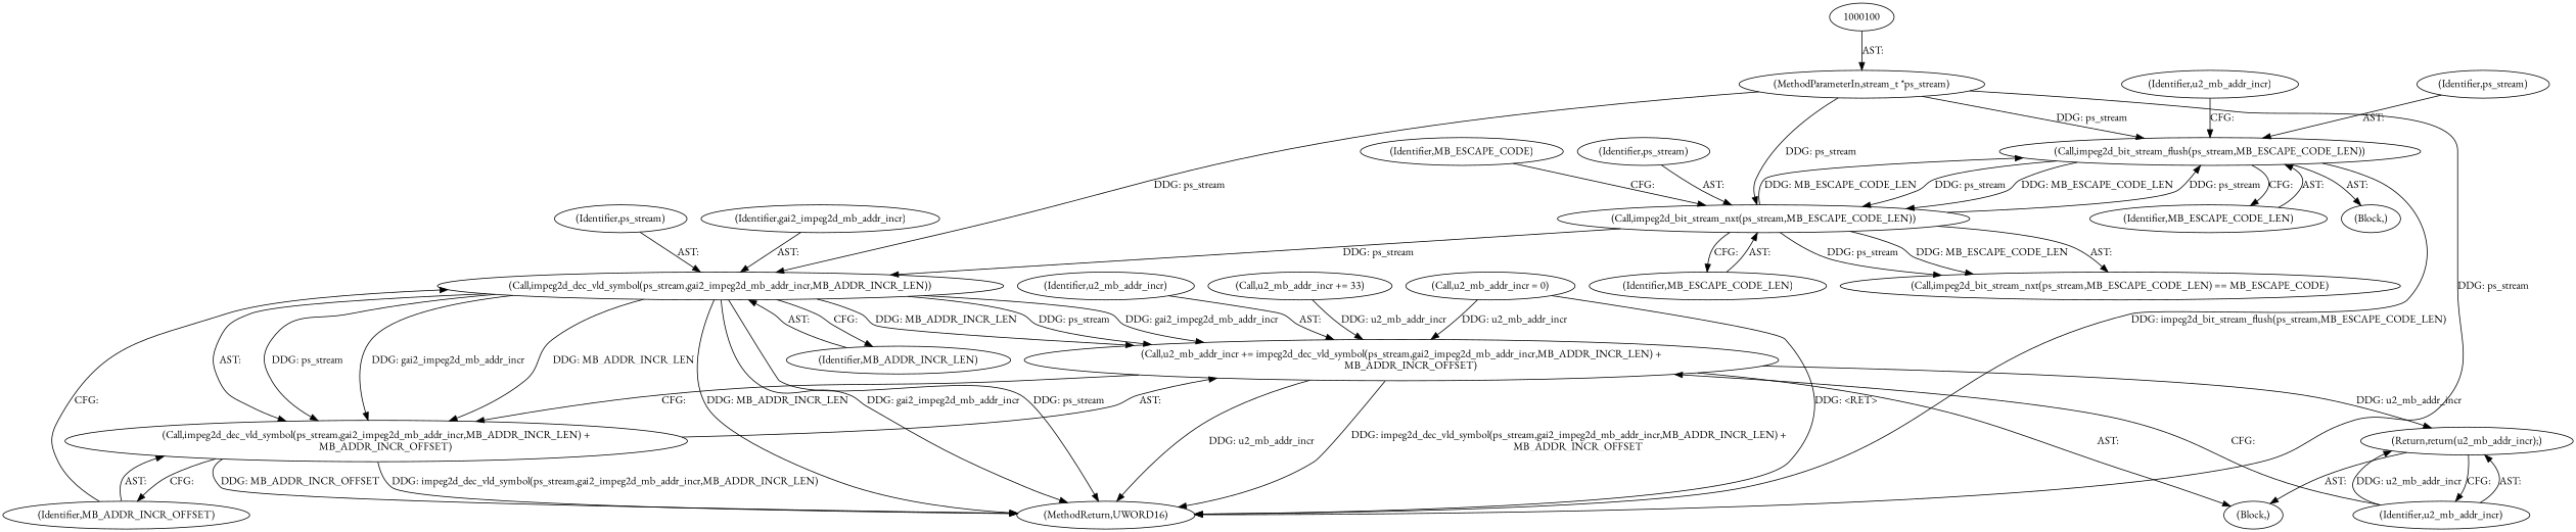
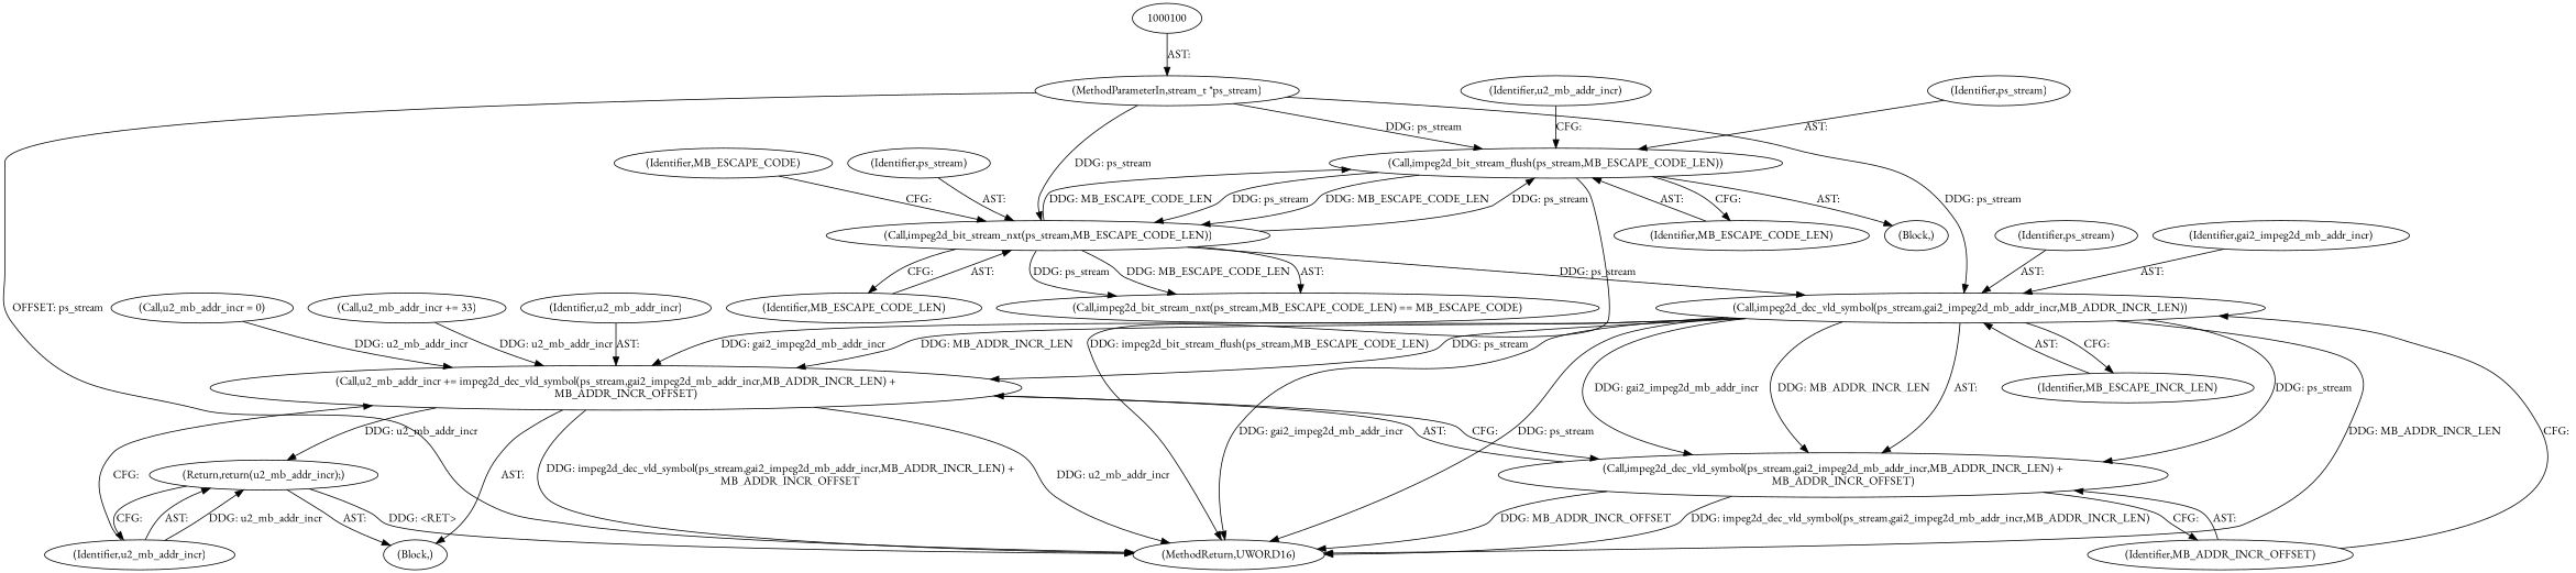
  digraph {
    fontname="EB Garamond"
    node [fontname="EB Garamond"]
    edge [fontname="EB Garamond"]
    n1 [label="(Call,impeg2d_dec_vld_symbol(ps_stream,gai2_impeg2d_mb_addr_incr,MB_ADDR_INCR_LEN))"]
    n2 [label="(Call,u2_mb_addr_incr += impeg2d_dec_vld_symbol(ps_stream,gai2_impeg2d_mb_addr_incr,MB_ADDR_INCR_LEN) +\n        MB_ADDR_INCR_OFFSET)"]
    n3 [label="(Call,impeg2d_dec_vld_symbol(ps_stream,gai2_impeg2d_mb_addr_incr,MB_ADDR_INCR_LEN) +\n        MB_ADDR_INCR_OFFSET)"]
-   n4 [label="(Identifier,MB_ADDR_INCR_LEN)"]
+   n4 [label="(Identifier,MB_ESCAPE_INCR_LEN)"]
    n5 [label="(MethodReturn,UWORD16)"]
    n6 [label="(Return,return(u2_mb_addr_incr);)"]
    n7 [label="(Block,)"]
    n8 [label="(Identifier,MB_ADDR_INCR_OFFSET)"]
    n9 [label="(Call,impeg2d_bit_stream_nxt(ps_stream,MB_ESCAPE_CODE_LEN))"]
    n10 [label="(Call,impeg2d_bit_stream_flush(ps_stream,MB_ESCAPE_CODE_LEN))"]
    n11 [label="(Identifier,MB_ESCAPE_CODE_LEN)"]
    n12 [label="(Call,impeg2d_bit_stream_nxt(ps_stream,MB_ESCAPE_CODE_LEN) == MB_ESCAPE_CODE)"]
    n13 [label="(Identifier,MB_ESCAPE_CODE_LEN)"]
    n14 [label="(Block,)"]
    n15 [label="(MethodParameterIn,stream_t *ps_stream)"]
    1000100
    n17 [label="(Identifier,u2_mb_addr_incr)"]
    n18 [label="(Identifier,ps_stream)"]
    n19 [label="(Identifier,u2_mb_addr_incr)"]
    n20 [label="(Identifier,u2_mb_addr_incr)"]
    n21 [label="(Identifier,MB_ESCAPE_CODE)"]
    n22 [label="(Identifier,gai2_impeg2d_mb_addr_incr)"]
    n23 [label="(Identifier,ps_stream)"]
    n24 [label="(Call,u2_mb_addr_incr = 0)"]
    n25 [label="(Call,u2_mb_addr_incr += 33)"]
    n26 [label="(Identifier,ps_stream)"]
    n1 -> n2 [label="DDG: ps_stream"]
    n1 -> n2 [label="DDG: gai2_impeg2d_mb_addr_incr"]
    n1 -> n2 [label="DDG: MB_ADDR_INCR_LEN"]
    n1 -> n3 [label="AST: "]
    n1 -> n3 [label="DDG: ps_stream"]
    n1 -> n3 [label="DDG: gai2_impeg2d_mb_addr_incr"]
    n1 -> n3 [label="DDG: MB_ADDR_INCR_LEN"]
    n1 -> n4 [label="CFG: "]
    n1 -> n5 [label="DDG: MB_ADDR_INCR_LEN"]
    n1 -> n5 [label="DDG: gai2_impeg2d_mb_addr_incr"]
    n1 -> n5 [label="DDG: ps_stream"]
    n2 -> n3 [label="CFG: "]
    n2 -> n5 [label="DDG: u2_mb_addr_incr"]
    n2 -> n5 [label="DDG: impeg2d_dec_vld_symbol(ps_stream,gai2_impeg2d_mb_addr_incr,MB_ADDR_INCR_LEN) +\n        MB_ADDR_INCR_OFFSET"]
    n2 -> n6 [label="DDG: u2_mb_addr_incr"]
    n2 -> n7 [label="AST: "]
    n3 -> n2 [label="AST: "]
    n3 -> n5 [label="DDG: impeg2d_dec_vld_symbol(ps_stream,gai2_impeg2d_mb_addr_incr,MB_ADDR_INCR_LEN)"]
    n3 -> n5 [label="DDG: MB_ADDR_INCR_OFFSET"]
    n3 -> n8 [label="CFG: "]
    n4 -> n1 [label="AST: "]
-   n24 -> n5 [label="DDG: <RET>"]
+   n6 -> n5 [label="DDG: <RET>"]
    n6 -> n7 [label="AST: "]
    n6 -> n17 [label="CFG: "]
    n8 -> n1 [label="CFG: "]
    n8 -> n3 [label="AST: "]
    n9 -> n1 [label="DDG: ps_stream"]
    n9 -> n10 [label="DDG: ps_stream"]
    n9 -> n10 [label="DDG: MB_ESCAPE_CODE_LEN"]
    n9 -> n11 [label="CFG: "]
    n9 -> n12 [label="AST: "]
    n9 -> n12 [label="DDG: ps_stream"]
    n9 -> n12 [label="DDG: MB_ESCAPE_CODE_LEN"]
    n10 -> n5 [label="DDG: impeg2d_bit_stream_flush(ps_stream,MB_ESCAPE_CODE_LEN)"]
    n10 -> n9 [label="DDG: ps_stream"]
    n10 -> n9 [label="DDG: MB_ESCAPE_CODE_LEN"]
    n10 -> n13 [label="CFG: "]
    n10 -> n14 [label="AST: "]
    n11 -> n9 [label="AST: "]
    n13 -> n10 [label="AST: "]
    n15 -> n1 [label="DDG: ps_stream"]
-   n15 -> n5 [label="DDG: ps_stream"]
+   n15 -> n5 [label="OFFSET: ps_stream"]
    n15 -> n9 [label="DDG: ps_stream"]
    n15 -> n10 [label="DDG: ps_stream"]
    1000100 -> n15 [label="AST: "]
    n17 -> n2 [label="CFG: "]
    n17 -> n6 [label="AST: "]
    n17 -> n6 [label="DDG: u2_mb_addr_incr"]
    n18 -> n1 [label="AST: "]
    n19 -> n2 [label="AST: "]
    n20 -> n10 [label="CFG: "]
    n21 -> n9 [label="CFG: "]
    n22 -> n1 [label="AST: "]
    n23 -> n10 [label="AST: "]
    n24 -> n2 [label="DDG: u2_mb_addr_incr"]
    n25 -> n2 [label="DDG: u2_mb_addr_incr"]
    n26 -> n9 [label="AST: "]
  }
